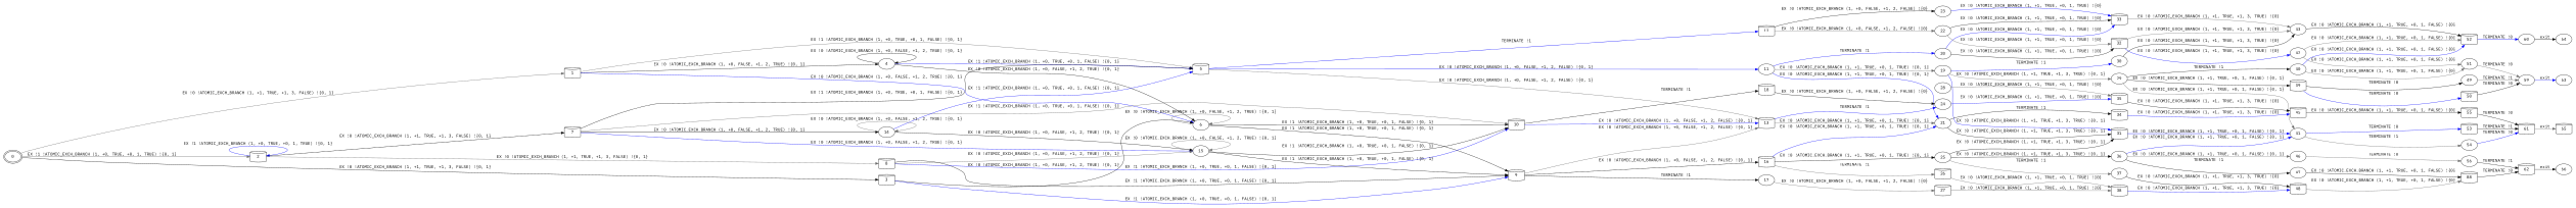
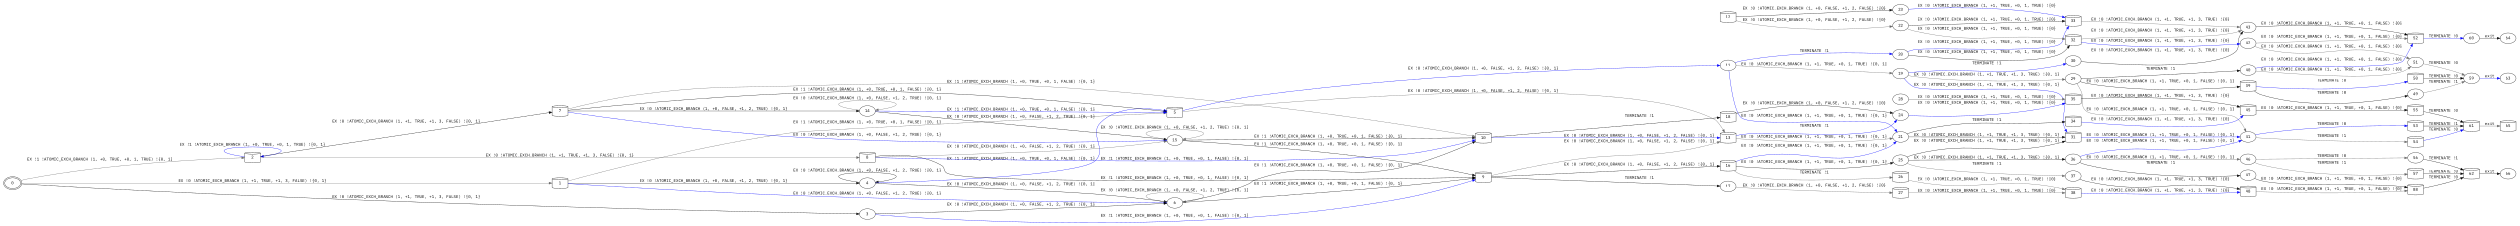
  digraph {
    fontname="IBM Plex Mono"
    rankdir=LR
    node [fontname="IBM Plex Mono" shape=ellipse]
    edge [color=black fontname="IBM Plex Mono"]
    0 [peripheries=2]
    1 [shape=cylinder]
    2 [shape=cylinder]
-   3 [shape=cylinder]
+   3
    4
    5 [shape=cylinder]
    6
    7 [shape=cylinder]
    8 [shape=cylinder]
    9 [shape=cylinder]
    11
    12 [shape=cylinder]
    13 [shape=cylinder]
    10 [shape=cylinder]
    14
    15
    16 [shape=cylinder]
    17
    18 [shape=cylinder]
    19
    20
    21
    22
    23
    24
    25
    26 [shape=cylinder]
    27 [shape=cylinder]
    29
    30
    31 [shape=cylinder]
    32 [shape=cylinder]
    33 [shape=cylinder]
    34 [shape=cylinder]
    35 [shape=cylinder]
    36
    37
    38 [shape=cylinder]
    28
    39 [shape=cylinder]
    40
    41
    43
    42
    45 [shape=cylinder]
    46
    47
    48 [shape=cylinder]
    49
    50 [shape=cylinder]
    51
    52 [shape=cylinder]
    53 [shape=cylinder]
-   54
+   54 [shape=cylinder]
    55 [shape=cylinder]
    56
+   57 [shape=cylinder]
    n58 [label=88 shape=cylinder]
    59
    60
    61 [shape=cylinder]
    62 [shape=cylinder]
    63
    64
    65 [shape=cylinder]
    66
    0 -> 1 [color=gray40 label="EX !0 !ATOMIC_EXCH_BRANCH (1, +1, TRUE, +1, 3, FALSE) !{0, 1}"]
    0 -> 2 [color=gray40 label="EX !1 !ATOMIC_EXCH_BRANCH (1, +0, TRUE, +0, 1, TRUE) !{0, 1}"]
    0 -> 3 [label="EX !0 !ATOMIC_EXCH_BRANCH (1, +1, TRUE, +1, 3, FALSE) !{0, 1}"]
    1 -> 4 [label="EX !0 !ATOMIC_EXCH_BRANCH (1, +0, FALSE, +1, 2, TRUE) !{0, 1}"]
    1 -> 5 [color=gray40 label="EX !1 !ATOMIC_EXCH_BRANCH (1, +0, TRUE, +0, 1, FALSE) !{0, 1}"]
    1 -> 6 [color=blue label="EX !0 !ATOMIC_EXCH_BRANCH (1, +0, FALSE, +1, 2, TRUE) !{0, 1}"]
    2 -> 2 [color=blue label="EX !1 !ATOMIC_EXCH_BRANCH (1, +0, TRUE, +0, 1, TRUE) !{0, 1}"]
    2 -> 7 [label="EX !0 !ATOMIC_EXCH_BRANCH (1, +1, TRUE, +1, 3, FALSE) !{0, 1}"]
    2 -> 8 [color=gray40 label="EX !0 !ATOMIC_EXCH_BRANCH (1, +1, TRUE, +1, 3, FALSE) !{0, 1}"]
    3 -> 6 [label="EX !0 !ATOMIC_EXCH_BRANCH (1, +0, FALSE, +1, 2, TRUE) !{0, 1}"]
    3 -> 9 [color=blue label="EX !1 !ATOMIC_EXCH_BRANCH (1, +0, TRUE, +0, 1, FALSE) !{0, 1}"]
    4 -> 4 [label="EX !0 !ATOMIC_EXCH_BRANCH (1, +0, FALSE, +1, 2, TRUE) !{0, 1}"]
    4 -> 5 [color=blue label="EX !1 !ATOMIC_EXCH_BRANCH (1, +0, TRUE, +0, 1, FALSE) !{0, 1}"]
    4 -> 6 [label="EX !0 !ATOMIC_EXCH_BRANCH (1, +0, FALSE, +1, 2, TRUE) !{0, 1}"]
    5 -> 11 [color=blue label="EX !0 !ATOMIC_EXCH_BRANCH (1, +0, FALSE, +1, 2, FALSE) !{0, 1}"]
-   5 -> 12 [color=blue label="TERMINATE !1"]
    5 -> 13 [color=gray40 label="EX !0 !ATOMIC_EXCH_BRANCH (1, +0, FALSE, +1, 2, FALSE) !{0, 1}"]
    6 -> 6 [color=gray40 label="EX !0 !ATOMIC_EXCH_BRANCH (1, +0, FALSE, +1, 2, TRUE) !{0, 1}"]
    6 -> 9 [label="EX !1 !ATOMIC_EXCH_BRANCH (1, +0, TRUE, +0, 1, FALSE) !{0, 1}"]
    6 -> 10 [label="EX !1 !ATOMIC_EXCH_BRANCH (1, +0, TRUE, +0, 1, FALSE) !{0, 1}"]
    7 -> 5 [label="EX !1 !ATOMIC_EXCH_BRANCH (1, +0, TRUE, +0, 1, FALSE) !{0, 1}"]
    7 -> 10 [color=gray40 label="EX !1 !ATOMIC_EXCH_BRANCH (1, +0, TRUE, +0, 1, FALSE) !{0, 1}"]
    7 -> 14 [label="EX !0 !ATOMIC_EXCH_BRANCH (1, +0, FALSE, +1, 2, TRUE) !{0, 1}"]
    7 -> 15 [color=blue label="EX !0 !ATOMIC_EXCH_BRANCH (1, +0, FALSE, +1, 2, TRUE) !{0, 1}"]
    8 -> 9 [label="EX !1 !ATOMIC_EXCH_BRANCH (1, +0, TRUE, +0, 1, FALSE) !{0, 1}"]
    8 -> 10 [color=blue label="EX !1 !ATOMIC_EXCH_BRANCH (1, +0, TRUE, +0, 1, FALSE) !{0, 1}"]
    8 -> 15 [color=gray40 label="EX !0 !ATOMIC_EXCH_BRANCH (1, +0, FALSE, +1, 2, TRUE) !{0, 1}"]
    9 -> 13 [color=gray40 label="EX !0 !ATOMIC_EXCH_BRANCH (1, +0, FALSE, +1, 2, FALSE) !{0, 1}"]
    9 -> 16 [label="EX !0 !ATOMIC_EXCH_BRANCH (1, +0, FALSE, +1, 2, FALSE) !{0, 1}"]
    9 -> 17 [label="TERMINATE !1"]
    11 -> 19 [color=gray40 label="EX !0 !ATOMIC_EXCH_BRANCH (1, +1, TRUE, +0, 1, TRUE) !{0, 1}"]
    11 -> 20 [color=blue label="TERMINATE !1"]
    11 -> 21 [color=blue label="EX !0 !ATOMIC_EXCH_BRANCH (1, +1, TRUE, +0, 1, TRUE) !{0, 1}"]
    12 -> 22 [color=gray40 label="EX !0 !ATOMIC_EXCH_BRANCH (1, +0, FALSE, +1, 2, FALSE) !{0}"]
    12 -> 23 [label="EX !0 !ATOMIC_EXCH_BRANCH (1, +0, FALSE, +1, 2, FALSE) !{0}"]
    13 -> 21 [color=gray40 label="EX !0 !ATOMIC_EXCH_BRANCH (1, +1, TRUE, +0, 1, TRUE) !{0, 1}"]
    13 -> 24 [color=blue label="TERMINATE !1"]
    10 -> 13 [color=blue label="EX !0 !ATOMIC_EXCH_BRANCH (1, +0, FALSE, +1, 2, FALSE) !{0, 1}"]
    10 -> 18 [label="TERMINATE !1"]
    14 -> 5 [color=blue label="EX !1 !ATOMIC_EXCH_BRANCH (1, +0, TRUE, +0, 1, FALSE) !{0, 1}"]
    14 -> 14 [color=gray40 label="EX !0 !ATOMIC_EXCH_BRANCH (1, +0, FALSE, +1, 2, TRUE) !{0, 1}"]
    14 -> 15 [label="EX !0 !ATOMIC_EXCH_BRANCH (1, +0, FALSE, +1, 2, TRUE) !{0, 1}"]
    15 -> 9 [label="EX !1 !ATOMIC_EXCH_BRANCH (1, +0, TRUE, +0, 1, FALSE) !{0, 1}"]
    15 -> 10 [label="EX !1 !ATOMIC_EXCH_BRANCH (1, +0, TRUE, +0, 1, FALSE) !{0, 1}"]
    15 -> 15 [color=gray40 label="EX !0 !ATOMIC_EXCH_BRANCH (1, +0, FALSE, +1, 2, TRUE) !{0, 1}"]
    16 -> 21 [color=blue label="EX !0 !ATOMIC_EXCH_BRANCH (1, +1, TRUE, +0, 1, TRUE) !{0, 1}"]
    16 -> 25 [label="EX !0 !ATOMIC_EXCH_BRANCH (1, +1, TRUE, +0, 1, TRUE) !{0, 1}"]
    16 -> 26 [color=gray40 label="TERMINATE !1"]
    17 -> 27 [color=gray40 label="EX !0 !ATOMIC_EXCH_BRANCH (1, +0, FALSE, +1, 2, FALSE) !{0}"]
    18 -> 24 [label="EX !0 !ATOMIC_EXCH_BRANCH (1, +0, FALSE, +1, 2, FALSE) !{0}"]
    19 -> 29 [color=gray40 label="EX !0 !ATOMIC_EXCH_BRANCH (1, +1, TRUE, +1, 3, TRUE) !{0, 1}"]
    19 -> 30 [color=blue label="TERMINATE !1"]
    19 -> 31 [color=blue label="EX !0 !ATOMIC_EXCH_BRANCH (1, +1, TRUE, +1, 3, TRUE) !{0, 1}"]
    20 -> 32 [label="EX !0 !ATOMIC_EXCH_BRANCH (1, +1, TRUE, +0, 1, TRUE) !{0}"]
    20 -> 33 [color=blue label="EX !0 !ATOMIC_EXCH_BRANCH (1, +1, TRUE, +0, 1, TRUE) !{0}"]
    21 -> 31 [label="EX !0 !ATOMIC_EXCH_BRANCH (1, +1, TRUE, +1, 3, TRUE) !{0, 1}"]
    21 -> 34 [label="TERMINATE !1"]
    22 -> 32 [color=gray40 label="EX !0 !ATOMIC_EXCH_BRANCH (1, +1, TRUE, +0, 1, TRUE) !{0}"]
    22 -> 33 [label="EX !0 !ATOMIC_EXCH_BRANCH (1, +1, TRUE, +0, 1, TRUE) !{0}"]
    23 -> 33 [color=blue label="EX !0 !ATOMIC_EXCH_BRANCH (1, +1, TRUE, +0, 1, TRUE) !{0}"]
    24 -> 35 [color=blue label="EX !0 !ATOMIC_EXCH_BRANCH (1, +1, TRUE, +0, 1, TRUE) !{0}"]
    25 -> 31 [label="EX !0 !ATOMIC_EXCH_BRANCH (1, +1, TRUE, +1, 3, TRUE) !{0, 1}"]
    25 -> 36 [label="EX !0 !ATOMIC_EXCH_BRANCH (1, +1, TRUE, +1, 3, TRUE) !{0, 1}"]
    25 -> 37 [color=gray40 label="TERMINATE !1"]
    26 -> 38 [color=gray40 label="EX !0 !ATOMIC_EXCH_BRANCH (1, +1, TRUE, +0, 1, TRUE) !{0}"]
    27 -> 38 [color=gray40 label="EX !0 !ATOMIC_EXCH_BRANCH (1, +1, TRUE, +0, 1, TRUE) !{0}"]
    29 -> 39 [label="EX !0 !ATOMIC_EXCH_BRANCH (1, +1, TRUE, +0, 1, FALSE) !{0, 1}"]
    29 -> 40 [label="TERMINATE !1"]
    29 -> 41 [color=gray40 label="EX !0 !ATOMIC_EXCH_BRANCH (1, +1, TRUE, +0, 1, FALSE) !{0, 1}"]
    30 -> 43 [label="EX !0 !ATOMIC_EXCH_BRANCH (1, +1, TRUE, +1, 3, TRUE) !{0}"]
    31 -> 41 [color=blue label="EX !0 !ATOMIC_EXCH_BRANCH (1, +1, TRUE, +0, 1, FALSE) !{0, 1}"]
    32 -> 43 [color=gray40 label="EX !0 !ATOMIC_EXCH_BRANCH (1, +1, TRUE, +1, 3, TRUE) !{0}"]
    32 -> 42 [color=blue label="EX !0 !ATOMIC_EXCH_BRANCH (1, +1, TRUE, +1, 3, TRUE) !{0}"]
    33 -> 43 [color=gray40 label="EX !0 !ATOMIC_EXCH_BRANCH (1, +1, TRUE, +1, 3, TRUE) !{0}"]
    34 -> 45 [color=blue label="EX !0 !ATOMIC_EXCH_BRANCH (1, +1, TRUE, +1, 3, TRUE) !{0}"]
    35 -> 45 [label="EX !0 !ATOMIC_EXCH_BRANCH (1, +1, TRUE, +1, 3, TRUE) !{0}"]
    36 -> 41 [color=blue label="EX !0 !ATOMIC_EXCH_BRANCH (1, +1, TRUE, +0, 1, FALSE) !{0, 1}"]
    36 -> 46 [color=gray40 label="EX !0 !ATOMIC_EXCH_BRANCH (1, +1, TRUE, +0, 1, FALSE) !{0, 1}"]
    36 -> 47 [label="TERMINATE !1"]
    37 -> 48 [label="EX !0 !ATOMIC_EXCH_BRANCH (1, +1, TRUE, +1, 3, TRUE) !{0}"]
    38 -> 48 [color=blue label="EX !0 !ATOMIC_EXCH_BRANCH (1, +1, TRUE, +1, 3, TRUE) !{0}"]
    28 -> 35 [color=gray40 label="EX !0 !ATOMIC_EXCH_BRANCH (1, +1, TRUE, +0, 1, TRUE) !{0}"]
    39 -> 49 [label="TERMINATE !0"]
    39 -> 50 [color=blue label="TERMINATE !0"]
    40 -> 51 [color=gray40 label="EX !0 !ATOMIC_EXCH_BRANCH (1, +1, TRUE, +0, 1, FALSE) !{0}"]
    40 -> 52 [color=blue label="EX !0 !ATOMIC_EXCH_BRANCH (1, +1, TRUE, +0, 1, FALSE) !{0}"]
    41 -> 53 [color=blue label="TERMINATE !0"]
    41 -> 54 [color=gray40 label="TERMINATE !1"]
    43 -> 52 [label="EX !0 !ATOMIC_EXCH_BRANCH (1, +1, TRUE, +0, 1, FALSE) !{0}"]
    42 -> 51 [color=gray40 label="EX !0 !ATOMIC_EXCH_BRANCH (1, +1, TRUE, +0, 1, FALSE) !{0}"]
    42 -> 52 [color=gray40 label="EX !0 !ATOMIC_EXCH_BRANCH (1, +1, TRUE, +0, 1, FALSE) !{0}"]
    45 -> 55 [label="EX !0 !ATOMIC_EXCH_BRANCH (1, +1, TRUE, +0, 1, FALSE) !{0}"]
    46 -> 56 [color=gray40 label="TERMINATE !0"]
+   46 -> 57 [color=gray40 label="TERMINATE !1"]
    47 -> n58 [label="EX !0 !ATOMIC_EXCH_BRANCH (1, +1, TRUE, +0, 1, FALSE) !{0}"]
    48 -> n58 [color=gray40 label="EX !0 !ATOMIC_EXCH_BRANCH (1, +1, TRUE, +0, 1, FALSE) !{0}"]
    49 -> 59 [color=gray40 label="TERMINATE !1"]
    50 -> 59 [label="TERMINATE !0"]
    51 -> 59 [color=gray40 label="TERMINATE !0"]
    52 -> 60 [color=blue label="TERMINATE !0"]
    53 -> 61 [label="TERMINATE !1"]
    54 -> 61 [color=blue label="TERMINATE !0"]
    55 -> 61 [label="TERMINATE !0"]
    56 -> 62 [label="TERMINATE !1"]
+   57 -> 62 [label="TERMINATE !0"]
    n58 -> 62 [label="TERMINATE !0"]
    59 -> 63 [color=blue label=exit]
    60 -> 64 [label=exit]
    61 -> 65 [color=gray40 label=exit]
    62 -> 66 [label=exit]
  }
